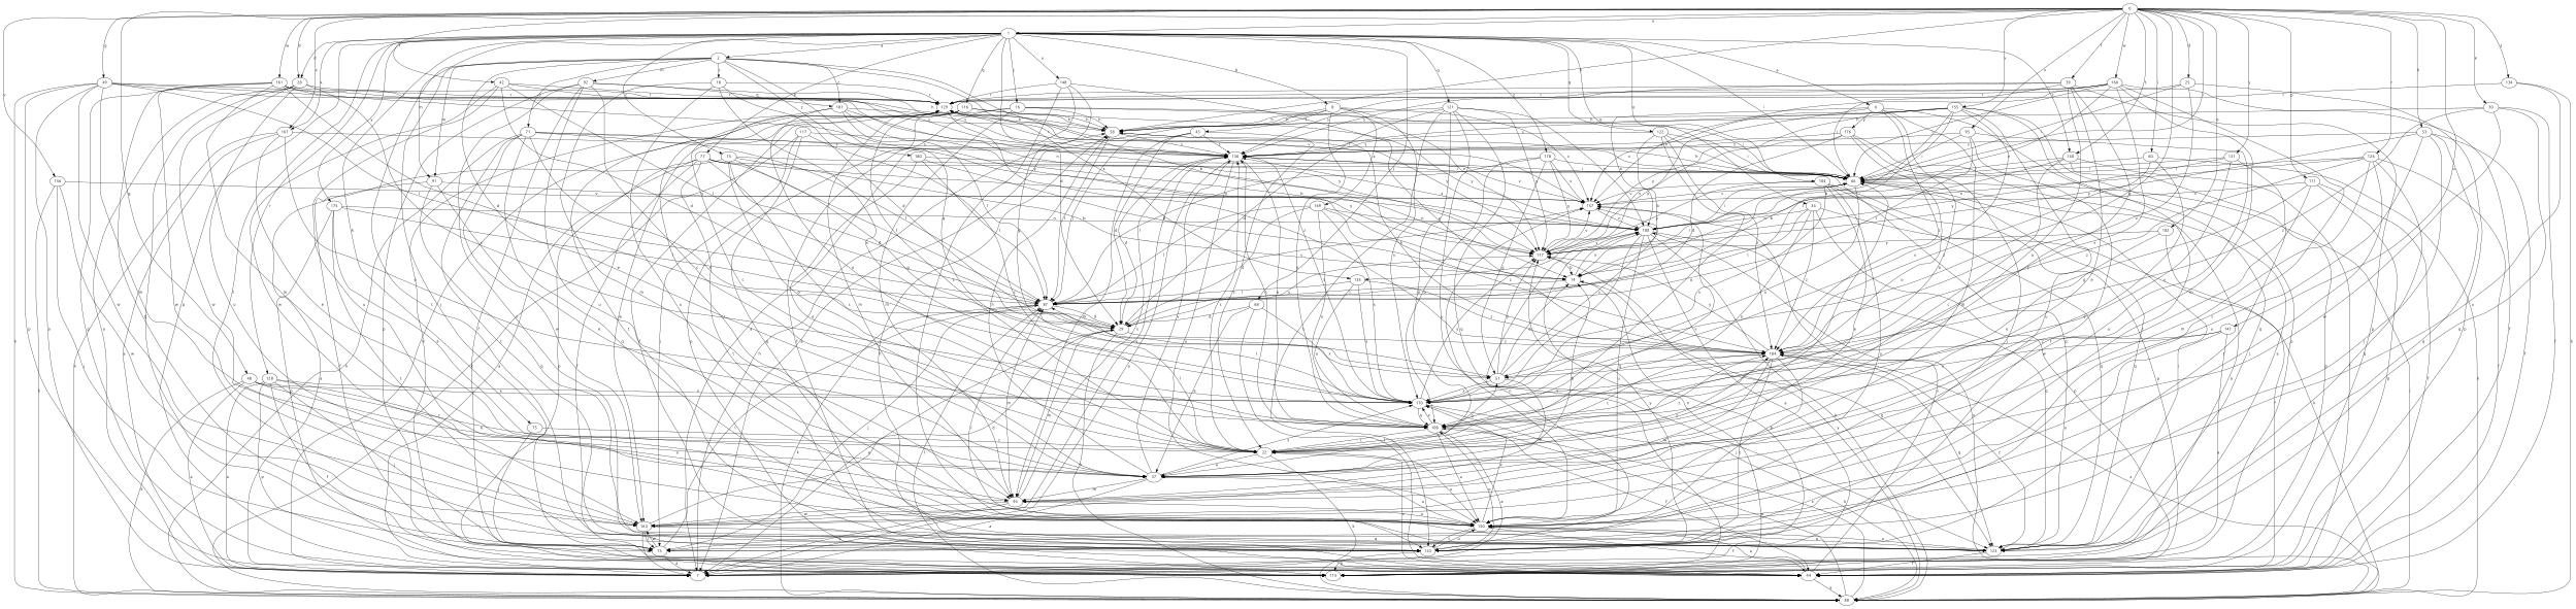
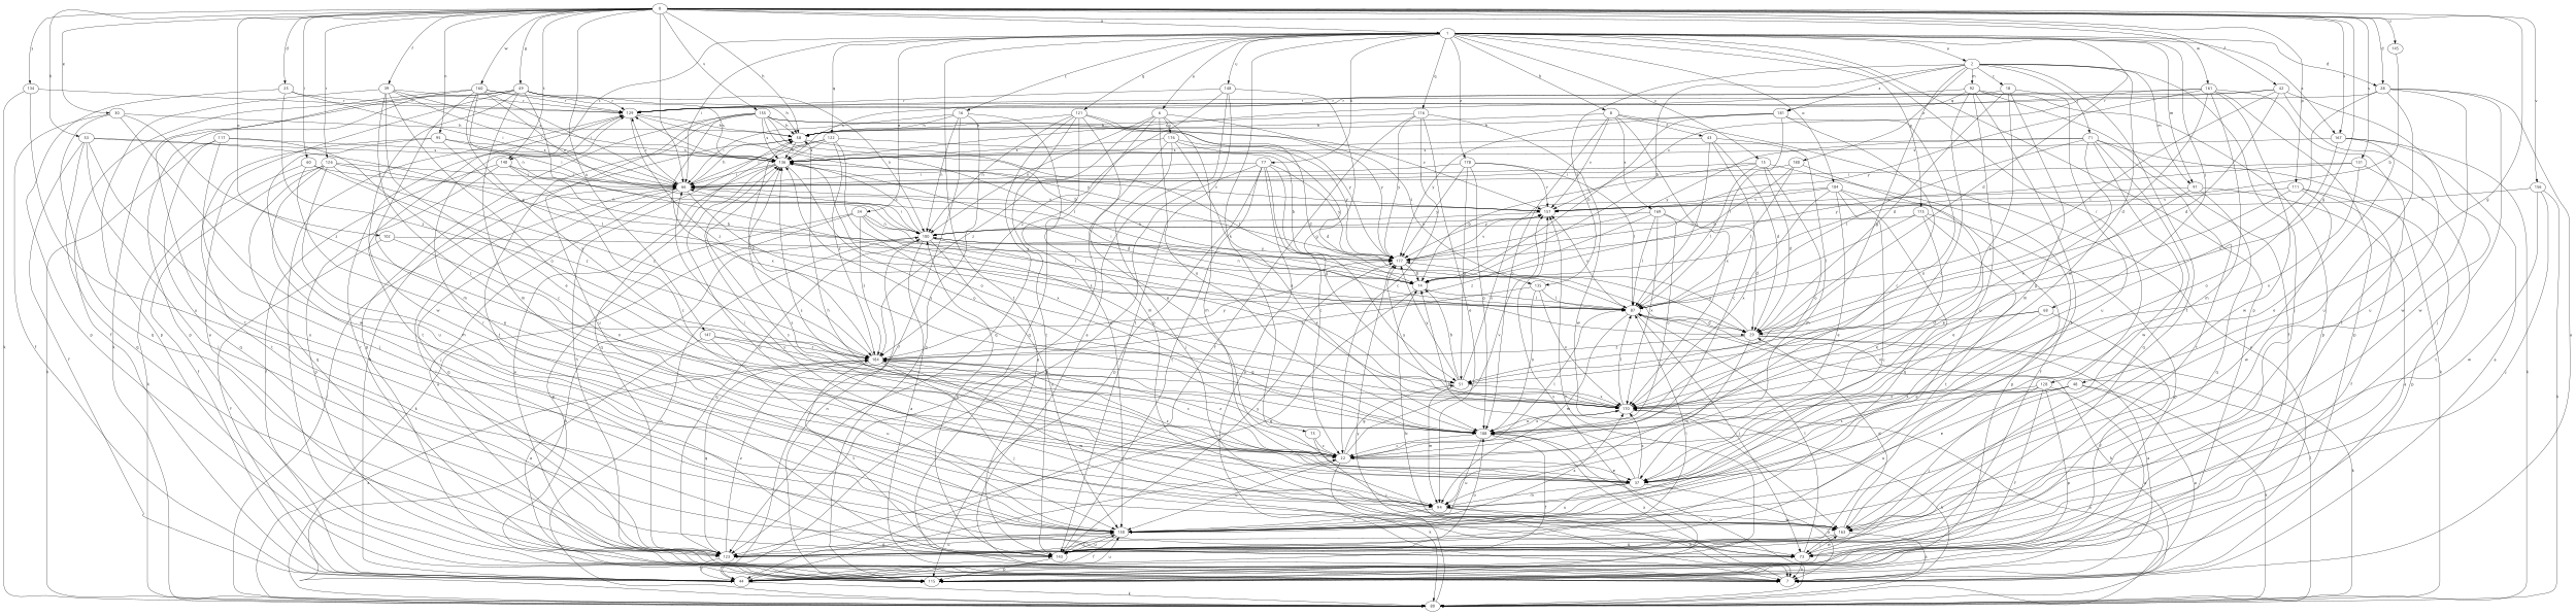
  strict digraph {
    fontname=Ubuntu
    node [fontname=Ubuntu]
    edge [fontname=Ubuntu]
    0
    1
    25
    28
    30
    39
    42
    48
    49
    51
    53
    58
    60
    66
    95
    102
    111
    126
    131
    134
    140
+   145
    147
    155
    156
    160
    161
    167
    2
    6
    8
    15
    16
    29
    34
    68
    75
    77
    91
    104
    115
    116
    121
    122
    128
    143
    148
    175
    178
    184
    129
    73
    7
    170
    150
    163
    123
    44
    37
    108
    22
    136
    87
    80
    94
    100
    14
    157
    177
    18
    71
    92
    135
    180
    181
    176
    43
    169
    117
    0 -> 1 [label=a]
    0 -> 25 [label=d]
    0 -> 28 [label=d]
    0 -> 30 [label=e]
    0 -> 39 [label=f]
    0 -> 42 [label=f]
    0 -> 48 [label=g]
    0 -> 49 [label=g]
    0 -> 51 [label=g]
    0 -> 53 [label=h]
    0 -> 58 [label=h]
    0 -> 60 [label=i]
    0 -> 66 [label=i]
    0 -> 95 [label=n]
    0 -> 102 [label=o]
    0 -> 111 [label=p]
    0 -> 126 [label=r]
    0 -> 131 [label=s]
    0 -> 134 [label=s]
    0 -> 140 [label=t]
+   0 -> 145 [label=u]
    0 -> 147 [label=u]
    0 -> 155 [label=v]
    0 -> 156 [label=v]
    0 -> 160 [label=w]
    0 -> 161 [label=w]
    0 -> 167 [label=x]
    1 -> 28 [label=d]
    1 -> 66 [label=i]
    1 -> 140 [label=t]
    1 -> 167 [label=x]
    1 -> 2 [label=a]
    1 -> 6 [label=a]
    1 -> 8 [label=b]
    1 -> 15 [label=c]
    1 -> 16 [label=c]
    1 -> 29 [label=d]
    1 -> 34 [label=e]
    1 -> 68 [label=j]
    1 -> 75 [label=k]
    1 -> 77 [label=k]
    1 -> 91 [label=m]
    1 -> 104 [label=o]
    1 -> 115 [label=p]
    1 -> 116 [label=q]
    1 -> 121 [label=q]
    1 -> 122 [label=q]
    1 -> 128 [label=r]
    1 -> 143 [label=t]
    1 -> 148 [label=u]
    1 -> 175 [label=y]
    1 -> 178 [label=z]
    25 -> 66 [label=i]
    25 -> 115 [label=p]
    25 -> 184 [label=z]
    25 -> 129 [label=r]
    28 -> 129 [label=r]
    28 -> 73 [label=j]
    28 -> 7 [label=a]
    28 -> 170 [label=x]
    28 -> 150 [label=u]
    28 -> 163 [label=w]
    30 -> 58 [label=h]
    30 -> 184 [label=z]
    30 -> 163 [label=w]
    30 -> 123 [label=q]
    30 -> 44 [label=f]
    39 -> 66 [label=i]
    39 -> 115 [label=p]
    39 -> 129 [label=r]
    39 -> 37 [label=e]
    39 -> 108 [label=o]
    39 -> 22 [label=c]
    39 -> 136 [label=s]
    42 -> 29 [label=d]
    42 -> 129 [label=r]
    42 -> 150 [label=u]
    42 -> 163 [label=w]
    42 -> 136 [label=s]
    42 -> 87 [label=l]
    48 -> 7 [label=a]
    48 -> 170 [label=x]
    48 -> 37 [label=e]
    48 -> 22 [label=c]
    48 -> 80 [label=k]
    49 -> 58 [label=h]
    49 -> 115 [label=p]
    49 -> 129 [label=r]
    49 -> 7 [label=a]
    49 -> 163 [label=w]
    49 -> 87 [label=l]
    49 -> 80 [label=k]
    49 -> 94 [label=m]
    49 -> 100 [label=n]
    51 -> 170 [label=x]
    51 -> 94 [label=m]
    51 -> 14 [label=b]
    51 -> 157 [label=v]
    51 -> 177 [label=y]
    53 -> 73 [label=j]
    53 -> 150 [label=u]
    53 -> 123 [label=q]
    53 -> 44 [label=f]
    53 -> 136 [label=s]
    53 -> 177 [label=y]
    58 -> 136 [label=s]
    58 -> 87 [label=l]
    60 -> 66 [label=i]
    60 -> 184 [label=z]
    60 -> 37 [label=e]
    60 -> 80 [label=k]
    66 -> 58 [label=h]
    66 -> 129 [label=r]
    66 -> 7 [label=a]
    66 -> 170 [label=x]
    66 -> 123 [label=q]
    66 -> 157 [label=v]
    95 -> 66 [label=i]
    95 -> 143 [label=t]
    95 -> 150 [label=u]
    95 -> 136 [label=s]
    95 -> 87 [label=l]
    102 -> 44 [label=f]
    102 -> 108 [label=o]
    102 -> 177 [label=y]
    111 -> 51 [label=g]
    111 -> 115 [label=p]
    111 -> 163 [label=w]
    111 -> 44 [label=f]
    111 -> 157 [label=v]
    126 -> 66 [label=i]
    126 -> 184 [label=z]
    126 -> 73 [label=j]
    126 -> 123 [label=q]
    126 -> 44 [label=f]
    126 -> 94 [label=m]
    126 -> 100 [label=n]
    131 -> 66 [label=i]
    131 -> 143 [label=t]
    131 -> 170 [label=x]
    131 -> 177 [label=y]
    134 -> 129 [label=r]
    134 -> 150 [label=u]
    134 -> 80 [label=k]
    140 -> 66 [label=i]
    140 -> 115 [label=p]
    140 -> 44 [label=f]
    140 -> 22 [label=c]
    140 -> 14 [label=b]
+   145 -> 14 [label=b]
    147 -> 184 [label=z]
    147 -> 7 [label=a]
    147 -> 170 [label=x]
    147 -> 150 [label=u]
    155 -> 58 [label=h]
    155 -> 115 [label=p]
    155 -> 143 [label=t]
    155 -> 170 [label=x]
    155 -> 150 [label=u]
    155 -> 136 [label=s]
    155 -> 87 [label=l]
    155 -> 14 [label=b]
    155 -> 157 [label=v]
    155 -> 177 [label=y]
    156 -> 73 [label=j]
    156 -> 163 [label=w]
    156 -> 80 [label=k]
    156 -> 157 [label=v]
    160 -> 66 [label=i]
    160 -> 143 [label=t]
    160 -> 129 [label=r]
    160 -> 170 [label=x]
    160 -> 44 [label=f]
    160 -> 136 [label=s]
    160 -> 94 [label=m]
    160 -> 100 [label=n]
    160 -> 157 [label=v]
    161 -> 29 [label=d]
    161 -> 115 [label=p]
    161 -> 143 [label=t]
    161 -> 129 [label=r]
    161 -> 163 [label=w]
    161 -> 94 [label=m]
    161 -> 157 [label=v]
    161 -> 177 [label=y]
    167 -> 7 [label=a]
    167 -> 37 [label=e]
    167 -> 108 [label=o]
    167 -> 136 [label=s]
    167 -> 80 [label=k]
    2 -> 51 [label=g]
    2 -> 91 [label=m]
    2 -> 143 [label=t]
    2 -> 73 [label=j]
    2 -> 37 [label=e]
    2 -> 14 [label=b]
    2 -> 18 [label=c]
    2 -> 71 [label=j]
    2 -> 92 [label=m]
    2 -> 135 [label=s]
    2 -> 180 [label=z]
    2 -> 181 [label=z]
    6 -> 184 [label=z]
    6 -> 123 [label=q]
    6 -> 108 [label=o]
    6 -> 94 [label=m]
    6 -> 100 [label=n]
    6 -> 135 [label=s]
    6 -> 176 [label=y]
    8 -> 58 [label=h]
    8 -> 7 [label=a]
    8 -> 170 [label=x]
    8 -> 108 [label=o]
    8 -> 157 [label=v]
    8 -> 43 [label=f]
    8 -> 169 [label=x]
    15 -> 66 [label=i]
    15 -> 29 [label=d]
    15 -> 44 [label=f]
    15 -> 108 [label=o]
    15 -> 87 [label=l]
    15 -> 14 [label=b]
    16 -> 58 [label=h]
    16 -> 66 [label=i]
    16 -> 115 [label=p]
    16 -> 44 [label=f]
    16 -> 94 [label=m]
    16 -> 100 [label=n]
    29 -> 184 [label=z]
    29 -> 7 [label=a]
    29 -> 80 [label=k]
    29 -> 94 [label=m]
    29 -> 177 [label=y]
    34 -> 115 [label=p]
    34 -> 184 [label=z]
    34 -> 108 [label=o]
    34 -> 87 [label=l]
    34 -> 80 [label=k]
    34 -> 100 [label=n]
    68 -> 29 [label=d]
    68 -> 170 [label=x]
    68 -> 44 [label=f]
    68 -> 37 [label=e]
    75 -> 73 [label=j]
    75 -> 22 [label=c]
    77 -> 51 [label=g]
    77 -> 66 [label=i]
    77 -> 115 [label=p]
    77 -> 143 [label=t]
    77 -> 7 [label=a]
    77 -> 44 [label=f]
    77 -> 22 [label=c]
    77 -> 177 [label=y]
    91 -> 7 [label=a]
    91 -> 123 [label=q]
    91 -> 37 [label=e]
    91 -> 157 [label=v]
    104 -> 115 [label=p]
    104 -> 170 [label=x]
    104 -> 150 [label=u]
    104 -> 123 [label=q]
    104 -> 37 [label=e]
    104 -> 157 [label=v]
    104 -> 177 [label=y]
    115 -> 129 [label=r]
    115 -> 100 [label=n]
    115 -> 157 [label=v]
    116 -> 58 [label=h]
    116 -> 163 [label=w]
    116 -> 44 [label=f]
    116 -> 22 [label=c]
-   116 -> 94 [label=m]
+   116 -> 94 [label=e]
    116 -> 177 [label=y]
    121 -> 58 [label=h]
    121 -> 29 [label=d]
    121 -> 143 [label=t]
    121 -> 150 [label=u]
    121 -> 123 [label=q]
    121 -> 37 [label=e]
    121 -> 100 [label=n]
    121 -> 177 [label=y]
    122 -> 66 [label=i]
    122 -> 184 [label=z]
    122 -> 123 [label=q]
    122 -> 108 [label=o]
    122 -> 136 [label=s]
    122 -> 14 [label=b]
    128 -> 115 [label=p]
    128 -> 73 [label=j]
    128 -> 7 [label=a]
    128 -> 170 [label=x]
    128 -> 150 [label=u]
    128 -> 44 [label=f]
    143 -> 115 [label=p]
    143 -> 150 [label=u]
    143 -> 108 [label=o]
    143 -> 100 [label=n]
    143 -> 177 [label=y]
    148 -> 51 [label=g]
    148 -> 143 [label=t]
    148 -> 184 [label=z]
    148 -> 129 [label=r]
    148 -> 7 [label=a]
    175 -> 115 [label=p]
    175 -> 143 [label=t]
    175 -> 37 [label=e]
    175 -> 87 [label=l]
    175 -> 100 [label=n]
    178 -> 51 [label=g]
    178 -> 66 [label=i]
    178 -> 108 [label=o]
    178 -> 87 [label=l]
    178 -> 157 [label=v]
    178 -> 177 [label=y]
    184 -> 51 [label=g]
    184 -> 58 [label=h]
    184 -> 143 [label=t]
    184 -> 73 [label=j]
    184 -> 163 [label=w]
    184 -> 123 [label=q]
    184 -> 22 [label=c]
    184 -> 177 [label=y]
    129 -> 58 [label=h]
    129 -> 143 [label=t]
    129 -> 184 [label=z]
    129 -> 177 [label=y]
    73 -> 7 [label=a]
    73 -> 163 [label=w]
    73 -> 87 [label=l]
    7 -> 58 [label=h]
    7 -> 129 [label=r]
    7 -> 14 [label=b]
    170 -> 108 [label=o]
    170 -> 136 [label=s]
    170 -> 87 [label=l]
    170 -> 80 [label=k]
    170 -> 177 [label=y]
    150 -> 143 [label=t]
    150 -> 129 [label=r]
    150 -> 170 [label=x]
    150 -> 123 [label=q]
    150 -> 44 [label=f]
    163 -> 29 [label=d]
    163 -> 73 [label=j]
    163 -> 7 [label=a]
    163 -> 123 [label=q]
    163 -> 136 [label=s]
    123 -> 66 [label=i]
    123 -> 184 [label=z]
    123 -> 150 [label=u]
    123 -> 44 [label=f]
    123 -> 87 [label=l]
    44 -> 58 [label=h]
    44 -> 150 [label=u]
    44 -> 22 [label=c]
    44 -> 80 [label=k]
    44 -> 157 [label=v]
    37 -> 58 [label=h]
    37 -> 184 [label=z]
    37 -> 7 [label=a]
    37 -> 170 [label=x]
    37 -> 150 [label=u]
    37 -> 136 [label=s]
    37 -> 94 [label=m]
    37 -> 14 [label=b]
    108 -> 7 [label=a]
    108 -> 170 [label=x]
    108 -> 150 [label=u]
    108 -> 44 [label=f]
    108 -> 22 [label=c]
    108 -> 136 [label=s]
    22 -> 51 [label=g]
    22 -> 66 [label=i]
    22 -> 184 [label=z]
    22 -> 150 [label=u]
    22 -> 37 [label=e]
    22 -> 136 [label=s]
    22 -> 87 [label=l]
    22 -> 80 [label=k]
    22 -> 157 [label=v]
    136 -> 66 [label=i]
    136 -> 29 [label=d]
    136 -> 129 [label=r]
    136 -> 7 [label=a]
    136 -> 150 [label=u]
    136 -> 108 [label=o]
    136 -> 157 [label=v]
    87 -> 29 [label=d]
    87 -> 73 [label=j]
    87 -> 80 [label=k]
    87 -> 94 [label=m]
    87 -> 157 [label=v]
    80 -> 66 [label=i]
    80 -> 184 [label=z]
    80 -> 170 [label=x]
    80 -> 108 [label=o]
    80 -> 87 [label=l]
    80 -> 100 [label=n]
    80 -> 177 [label=y]
    94 -> 7 [label=a]
    94 -> 150 [label=u]
    94 -> 163 [label=w]
    94 -> 136 [label=s]
    100 -> 66 [label=i]
    100 -> 7 [label=a]
    100 -> 170 [label=x]
    100 -> 150 [label=u]
    100 -> 123 [label=q]
    100 -> 136 [label=s]
    100 -> 80 [label=k]
    100 -> 177 [label=y]
    14 -> 66 [label=i]
    14 -> 123 [label=q]
    14 -> 87 [label=l]
    14 -> 100 [label=n]
    157 -> 100 [label=n]
    177 -> 14 [label=b]
    177 -> 157 [label=v]
    18 -> 29 [label=d]
    18 -> 129 [label=r]
    18 -> 170 [label=x]
    18 -> 150 [label=u]
    18 -> 94 [label=m]
    71 -> 143 [label=t]
    71 -> 170 [label=x]
    71 -> 163 [label=w]
    71 -> 123 [label=q]
    71 -> 136 [label=s]
    71 -> 87 [label=l]
    71 -> 80 [label=k]
    71 -> 177 [label=y]
    92 -> 115 [label=p]
    92 -> 143 [label=t]
    92 -> 150 [label=u]
    92 -> 44 [label=f]
    92 -> 22 [label=c]
    92 -> 136 [label=s]
    92 -> 181 [label=q]
    135 -> 184 [label=z]
    135 -> 170 [label=x]
    135 -> 108 [label=o]
    135 -> 87 [label=l]
    180 -> 66 [label=i]
    180 -> 37 [label=e]
    180 -> 87 [label=l]
    180 -> 14 [label=b]
    181 -> 58 [label=h]
    181 -> 108 [label=o]
    181 -> 22 [label=c]
    181 -> 87 [label=l]
    181 -> 14 [label=b]
    181 -> 177 [label=y]
    176 -> 29 [label=d]
    176 -> 73 [label=j]
    176 -> 7 [label=a]
    176 -> 108 [label=o]
    176 -> 136 [label=s]
    176 -> 177 [label=y]
    43 -> 29 [label=d]
    43 -> 22 [label=c]
    43 -> 136 [label=s]
    43 -> 87 [label=j]
    43 -> 94 [label=m]
    169 -> 29 [label=d]
    169 -> 184 [label=z]
    169 -> 170 [label=x]
    169 -> 108 [label=o]
    169 -> 87 [label=l]
    169 -> 100 [label=n]
    117 -> 73 [label=j]
    117 -> 123 [label=q]
    117 -> 22 [label=c]
    117 -> 136 [label=s]
    117 -> 80 [label=k]
  }
